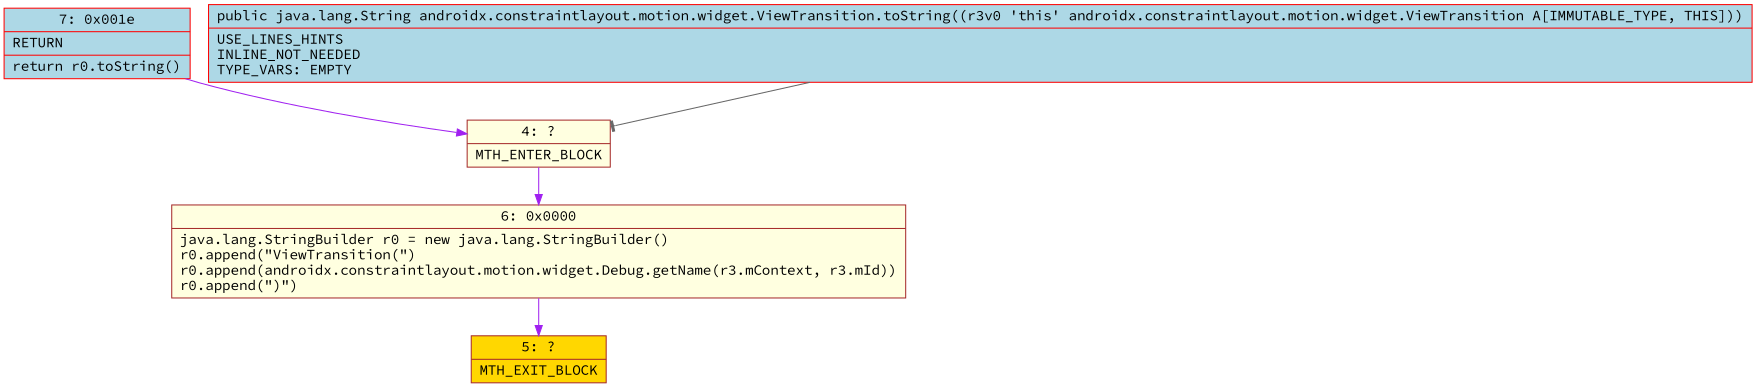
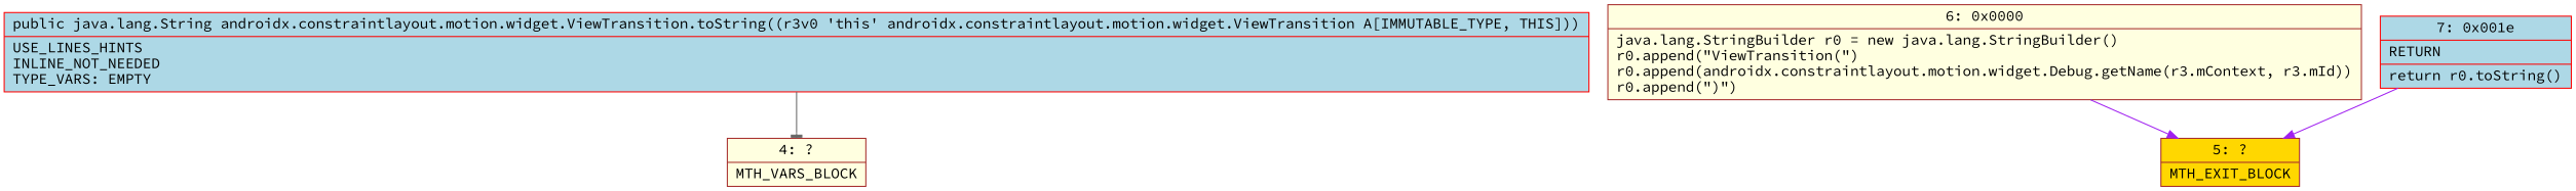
  digraph {
    fontname="Source Code Pro"
    node [color=brown fillcolor=lightyellow fontname="Source Code Pro" shape=record style=filled]
    edge [arrowhead=normal color=purple fontname="Source Code Pro"]
-   n1 [label="{4\:\ ?|MTH_ENTER_BLOCK\l}"]
+   n1 [label="{4\:\ ?|MTH_VARS_BLOCK\l}"]
    n2 [label="{6\:\ 0x0000|java.lang.StringBuilder r0 = new java.lang.StringBuilder()\lr0.append(\"ViewTransition(\")\lr0.append(androidx.constraintlayout.motion.widget.Debug.getName(r3.mContext, r3.mId))\lr0.append(\")\")\l}"]
    n3 [fillcolor=gold label="{5\:\ ?|MTH_EXIT_BLOCK\l}"]
    n4 [color=red fillcolor=lightblue label="{7\:\ 0x001e|RETURN\l|return r0.toString()\l}"]
    n5 [color=red fillcolor=lightblue label="{public java.lang.String androidx.constraintlayout.motion.widget.ViewTransition.toString((r3v0 'this' androidx.constraintlayout.motion.widget.ViewTransition A[IMMUTABLE_TYPE, THIS]))  | USE_LINES_HINTS\lINLINE_NOT_NEEDED\lTYPE_VARS: EMPTY\l}"]
-   n1 -> n2
    n2 -> n3
-   n4 -> n1
+   n4 -> n3
    n5 -> n1 [arrowhead=tee color=gray40]
  }
